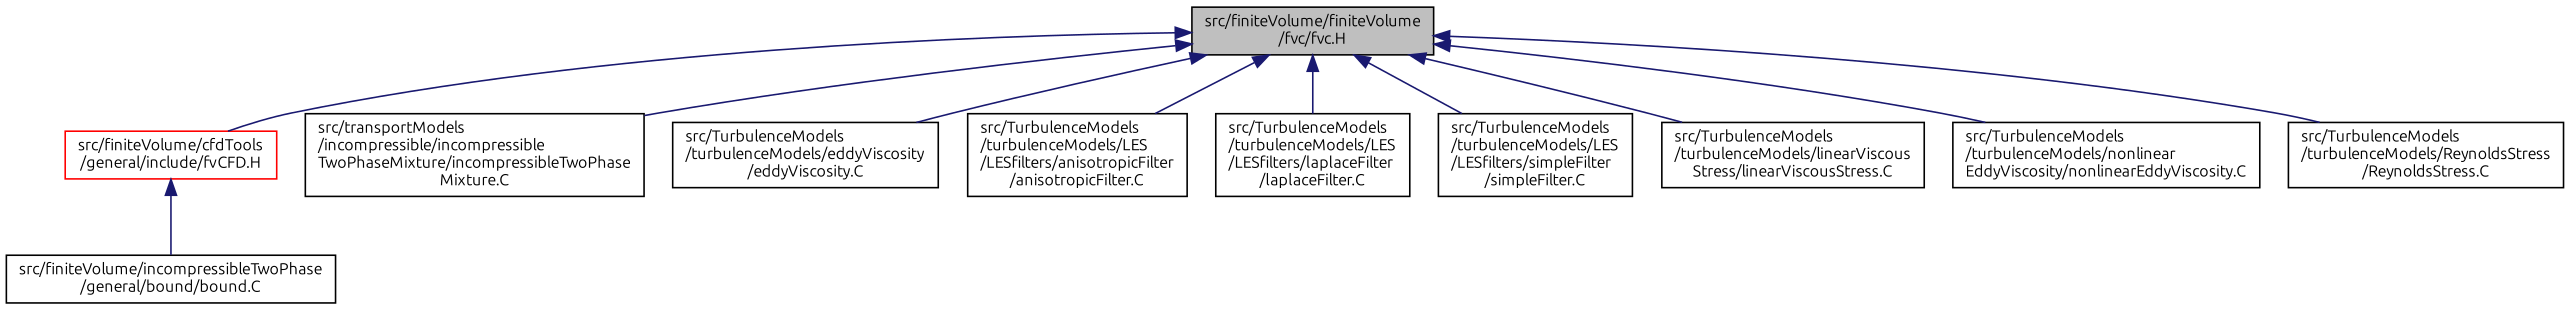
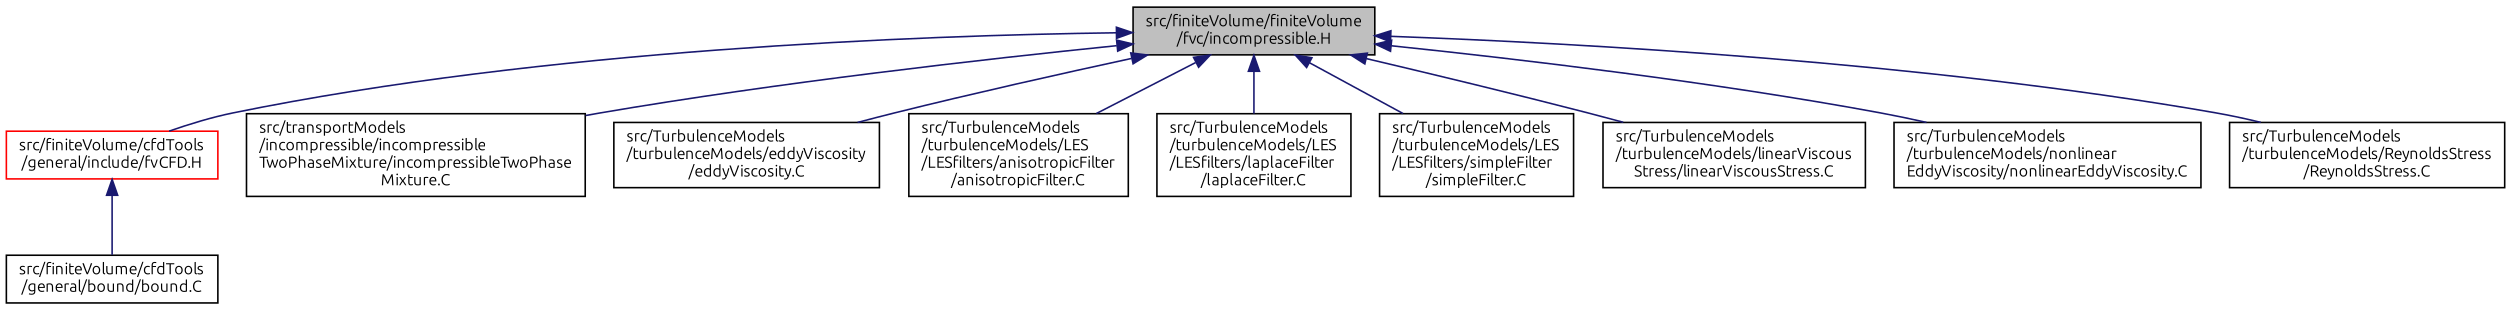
  digraph {
    fontname=Ubuntu
    node [color=black fontname=Ubuntu fontsize=10 shape=record]
    edge [color=midnightblue dir=back fontname=Ubuntu fontsize=10 labelfontname=Helvetica labelfontsize=10 style=solid]
-   n1 [fillcolor=grey75 fontcolor=black height=0.2 label="src/finiteVolume/finiteVolume\l/fvc/fvc.H" style=filled width=0.4]
+   n1 [fillcolor=grey75 fontcolor=black height=0.2 label="src/finiteVolume/finiteVolume\l/fvc/incompressible.H" style=filled width=0.4]
    n2 [color=red height=0.2 label="src/finiteVolume/cfdTools\l/general/include/fvCFD.H" width=0.4]
    n3 [height=0.2 label="src/transportModels\l/incompressible/incompressible\lTwoPhaseMixture/incompressibleTwoPhase\lMixture.C" width=0.4]
    n4 [height=0.2 label="src/TurbulenceModels\l/turbulenceModels/eddyViscosity\l/eddyViscosity.C" width=0.4]
    n5 [height=0.2 label="src/TurbulenceModels\l/turbulenceModels/LES\l/LESfilters/anisotropicFilter\l/anisotropicFilter.C" width=0.4]
    n6 [height=0.2 label="src/TurbulenceModels\l/turbulenceModels/LES\l/LESfilters/laplaceFilter\l/laplaceFilter.C" width=0.4]
    n7 [height=0.2 label="src/TurbulenceModels\l/turbulenceModels/LES\l/LESfilters/simpleFilter\l/simpleFilter.C" width=0.4]
    n8 [height=0.2 label="src/TurbulenceModels\l/turbulenceModels/linearViscous\lStress/linearViscousStress.C" width=0.4]
    n9 [height=0.2 label="src/TurbulenceModels\l/turbulenceModels/nonlinear\lEddyViscosity/nonlinearEddyViscosity.C" width=0.4]
    n10 [height=0.2 label="src/TurbulenceModels\l/turbulenceModels/ReynoldsStress\l/ReynoldsStress.C" width=0.4]
-   n11 [height=0.2 label="src/finiteVolume/incompressibleTwoPhase\l/general/bound/bound.C" width=0.4]
+   n11 [height=0.2 label="src/finiteVolume/cfdTools\l/general/bound/bound.C" width=0.4]
    n1 -> n2
    n1 -> n3
    n1 -> n4
    n1 -> n5
    n1 -> n6
    n1 -> n7
    n1 -> n8
    n1 -> n9
    n1 -> n10
    n2 -> n11
  }
